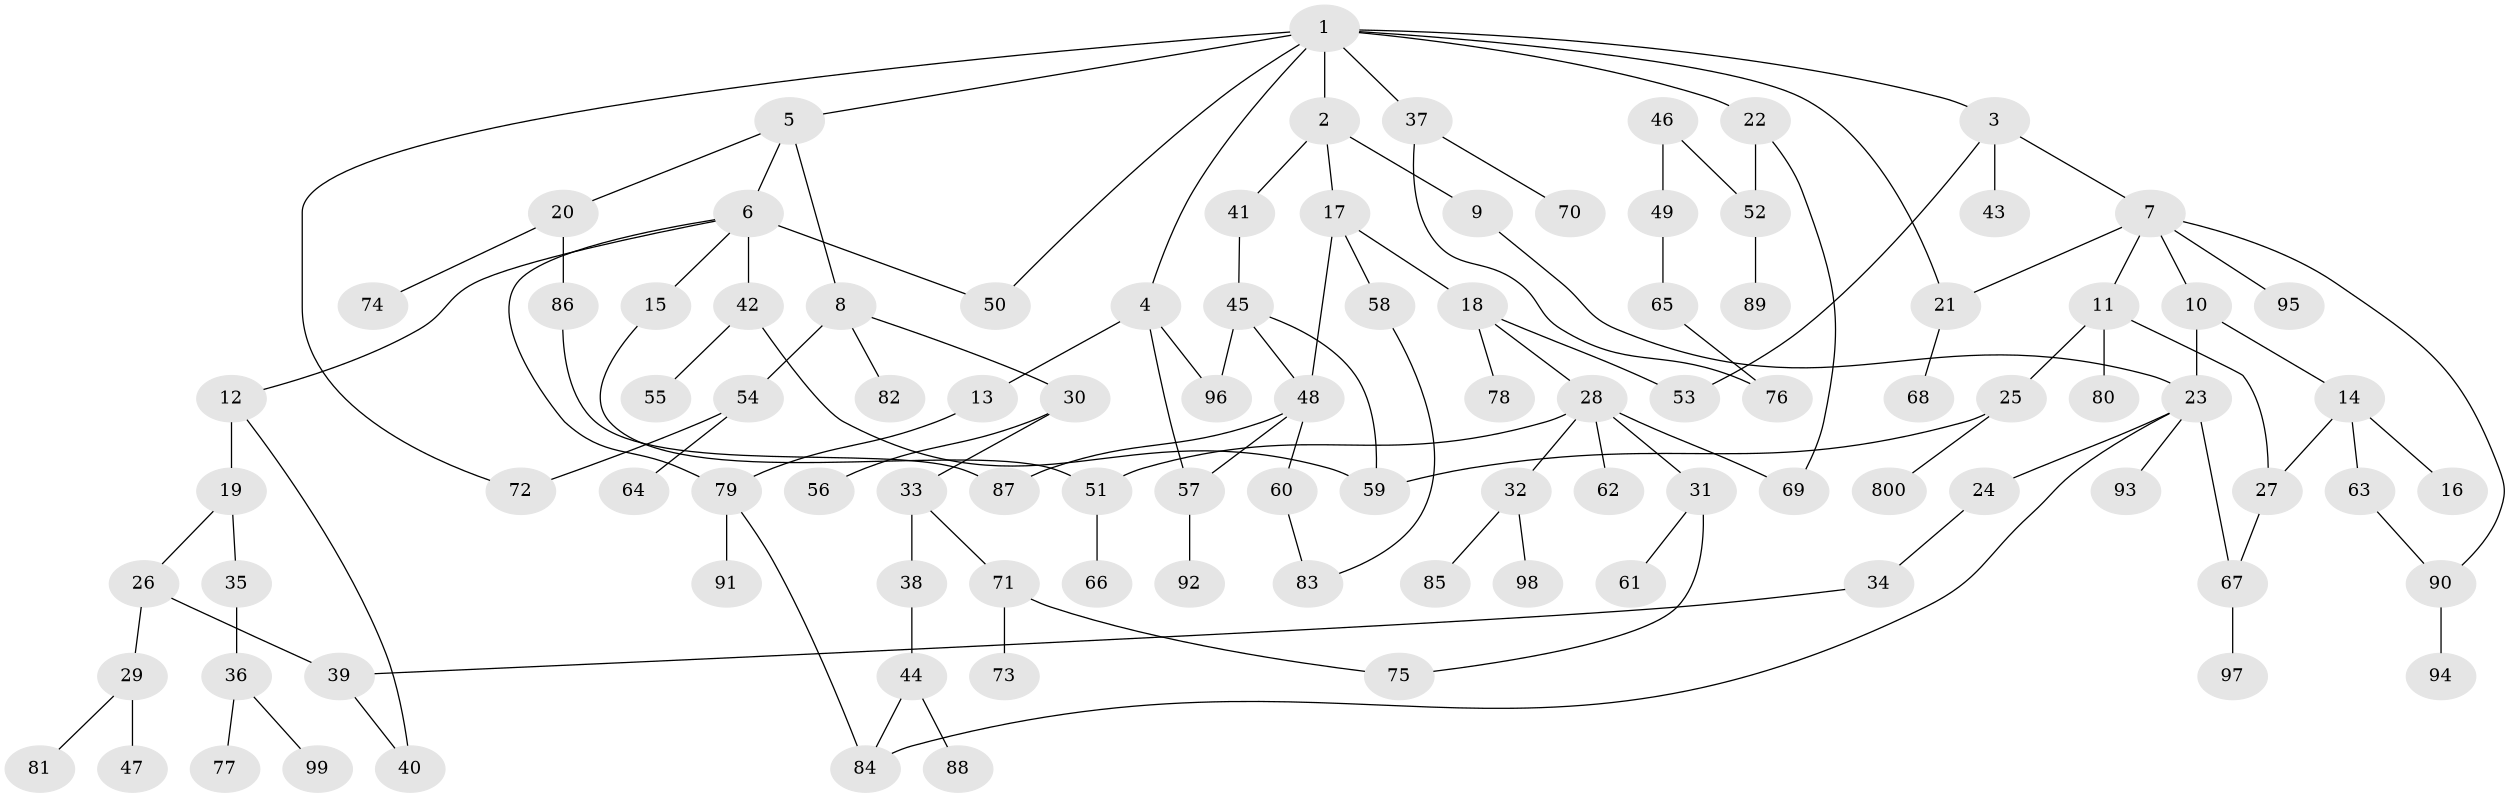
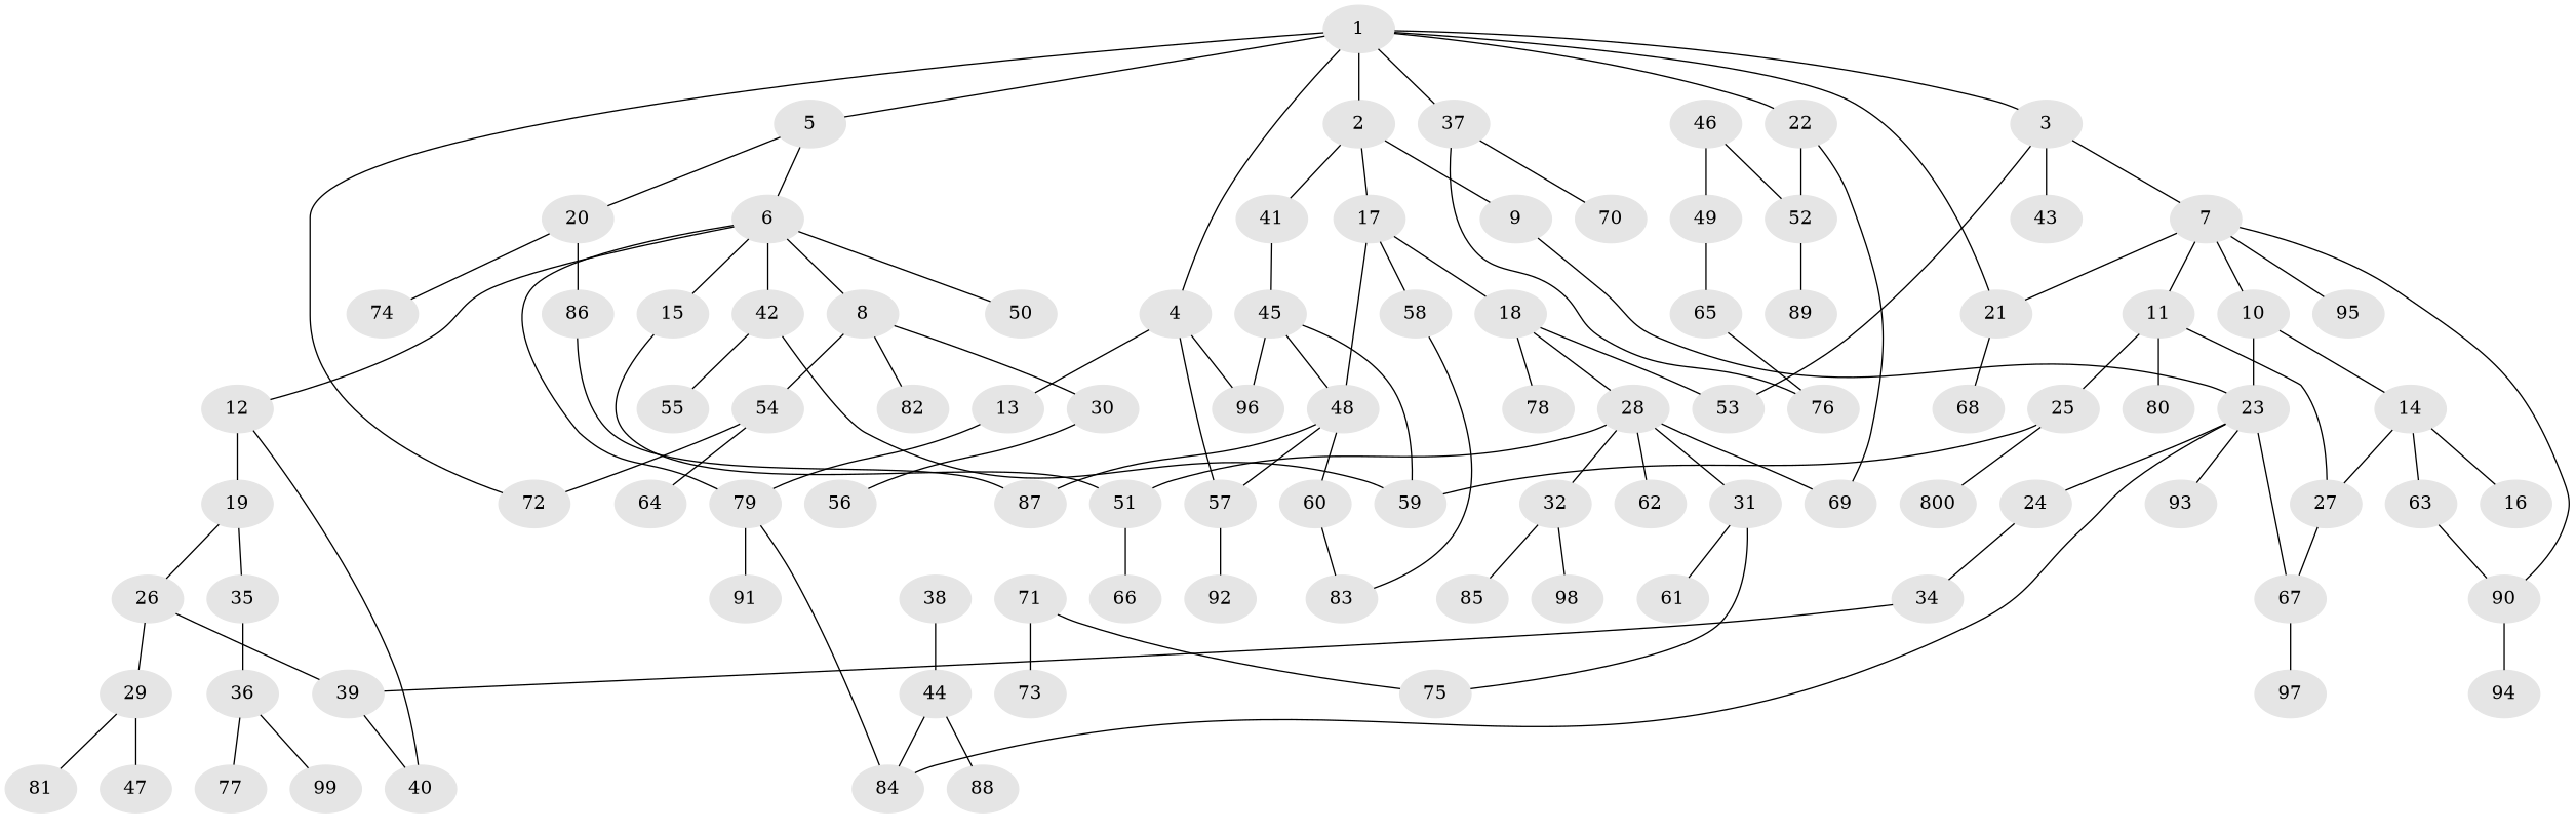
  graph {
    fontname="DejaVu Serif"
    node [color=gray90 fontname="DejaVu Serif" style=filled]
    edge [fontname="DejaVu Serif"]
    1
    2
    3
    4
    5
    21
    22
    37
    50
    72
    9
    17
    41
    7
    43
    53
    13
    57
    96
    6
    20
    68
    52
    69
    70
    76
    23
    18
    48
    58
    45
    10
    11
    90
    95
    79
    92
    8
    12
    15
    42
    74
    86
    30
    54
    82
    19
    40
    51
    59
    55
    84
    91
    14
    25
    27
    80
    94
-   33
    56
    64
    24
    67
    93
    16
    63
    n67 [label=800]
    26
    35
    66
    28
    78
    60
    87
    83
    31
    32
    62
    29
    39
    36
    89
    34
    97
    47
    81
    61
    75
    85
    98
    38
    71
    44
    73
    77
    99
    88
    46
    49
    65
    1 -- 2
    1 -- 3
    1 -- 4
    1 -- 5
    1 -- 21
    1 -- 22
    1 -- 37
-   1 -- 50
    1 -- 72
    2 -- 9
    2 -- 17
    2 -- 41
    3 -- 7
    3 -- 43
    3 -- 53
    4 -- 13
    4 -- 57
    4 -- 96
    5 -- 6
    5 -- 20
    21 -- 68
    22 -- 52
    22 -- 69
    37 -- 70
    37 -- 76
    9 -- 23
    17 -- 18
    17 -- 48
    17 -- 58
    41 -- 45
    7 -- 21
    7 -- 10
    7 -- 11
    7 -- 90
    7 -- 95
    13 -- 79
    57 -- 92
    6 -- 50
    6 -- 79
-   5 -- 8
+   6 -- 8
    6 -- 12
    6 -- 15
    6 -- 42
    20 -- 74
    20 -- 86
    52 -- 89
    23 -- 84
    23 -- 24
    23 -- 67
    23 -- 93
    18 -- 53
    18 -- 28
    18 -- 78
    48 -- 57
    48 -- 60
    48 -- 87
    58 -- 83
    45 -- 96
    45 -- 48
    45 -- 59
    10 -- 23
    10 -- 14
    11 -- 25
    11 -- 27
    11 -- 80
    90 -- 94
    79 -- 84
    79 -- 91
    8 -- 30
    8 -- 54
    8 -- 82
    12 -- 19
    12 -- 40
    15 -- 51
    42 -- 59
    42 -- 55
    86 -- 87
-   30 -- 33
    30 -- 56
    54 -- 72
    54 -- 64
    19 -- 26
    19 -- 35
    51 -- 66
    14 -- 27
    14 -- 16
    14 -- 63
    25 -- 59
    25 -- n67
    27 -- 67
-   33 -- 38
-   33 -- 71
    24 -- 34
    67 -- 97
    63 -- 90
    26 -- 29
    26 -- 39
    35 -- 36
    28 -- 69
    28 -- 51
    28 -- 31
    28 -- 32
    28 -- 62
    60 -- 83
    31 -- 61
    31 -- 75
    32 -- 85
    32 -- 98
    29 -- 47
    29 -- 81
    39 -- 40
    36 -- 77
    36 -- 99
    34 -- 39
    38 -- 44
    71 -- 75
    71 -- 73
    44 -- 84
    44 -- 88
    46 -- 52
    46 -- 49
    49 -- 65
    65 -- 76
  }
